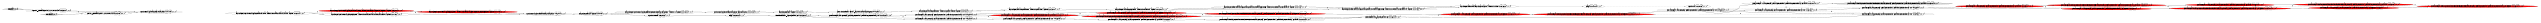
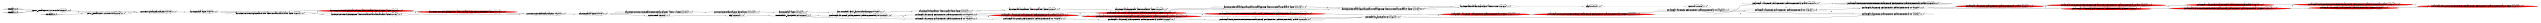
  digraph {
    rankdir=LR
    node [fillcolor=white shape=ellipse style=filled]
    edge [style=bold]
    n1 [fillcolor=red label="Assert.assertEquals(KinesisSequenceNumber.NO_END_SEQUENCE_NUMBER,task1.getIOConfig().getEndSequenceNumbers().getPartitionSequenceNumberMap().get(shardId0))@@@27@@@['1', '0', '0']"]
    n2 [fillcolor=red label="Assert.assertEquals(KinesisSequenceNumber.NO_END_SEQUENCE_NUMBER,task1.getIOConfig().getEndSequenceNumbers().getPartitionSequenceNumberMap().get(SHARD_ID0))@@@27@@@['0', '1', '0']"]
    n3 [label="KinesisIndexTask task2 = captured.getValues().get(1)@@@28@@@['1', '0', '1']"]
    n4 [fillcolor=red label="Assert.assertEquals(\"0\",task1.getIOConfig().getStartSequenceNumbers().getPartitionSequenceNumberMap().get(SHARD_ID1))@@@28@@@['0', '1', '0']"]
    n5 [label="Assert.assertEquals(1,task2.getIOConfig().getStartSequenceNumbers().getPartitionSequenceNumberMap().size())@@@29@@@['1', '0', '1']"]
    n6 [fillcolor=red label="Assert.assertEquals(KinesisSequenceNumber.NO_END_SEQUENCE_NUMBER,task2.getIOConfig().getEndSequenceNumbers().getPartitionSequenceNumberMap().get(SHARD_ID0))@@@34@@@['0', '1', '0']"]
    n7 [fillcolor=red label="Assert.assertEquals(\"0\",task2.getIOConfig().getStartSequenceNumbers().getPartitionSequenceNumberMap().get(SHARD_ID1))@@@35@@@['0', '1', '0']"]
    n8 [fillcolor=red label="Assert.assertEquals(KinesisSequenceNumber.NO_END_SEQUENCE_NUMBER,task2.getIOConfig().getEndSequenceNumbers().getPartitionSequenceNumberMap().get(SHARD_ID1))@@@36@@@['0', '1', '0']"]
    n9 [label="Assert.assertEquals(1,task1.getIOConfig().getEndSequenceNumbers().getPartitionSequenceNumberMap().size())@@@25@@@['0', '0', '1']"]
    n10 [label="Assert.assertEquals(\"0\",task1.getIOConfig().getStartSequenceNumbers().getPartitionSequenceNumberMap().get(shardId1))@@@26@@@['0', '0', '1']"]
    n11 [label="Assert.assertEquals(KinesisSequenceNumber.NO_END_SEQUENCE_NUMBER,task1.getIOConfig().getEndSequenceNumbers().getPartitionSequenceNumberMap().get(shardId1))@@@27@@@['0', '0', '1']"]
    n12 [label="replayAll()@@@19@@@['1', '1', '1']"]
    n13 [label="supervisor.start()@@@20@@@['1', '1', '1']"]
    n14 [label="supervisor = getTestableSupervisor(1,2,true,\"PT1H\",null,null)@@@3@@@['0', '0', '1']"]
    n15 [label="supervisorRecordSupplier.assign(EasyMock.anyObject())@@@4@@@['1', '1', '1']"]
+   n16 [label="EasyMock.expectLastCall().anyTimes()@@@5@@@['1', '1', '1']"]
    n17 [label="Assert.assertEquals(2,task1.getIOConfig().getStartSequenceNumbers().getPartitionSequenceNumberMap().size())@@@24@@@['1', '1', '0']"]
    n18 [label="Assert.assertEquals(1,task1.getIOConfig().getStartSequenceNumbers().getPartitionSequenceNumberMap().size())@@@24@@@['0', '0', '1']"]
    n19 [label="Assert.assertEquals(2,task1.getIOConfig().getEndSequenceNumbers().getPartitionSequenceNumberMap().size())@@@25@@@['1', '1', '0']"]
    n20 [fillcolor=red label="Assert.assertEquals(\"0\",task1.getIOConfig().getStartSequenceNumbers().getPartitionSequenceNumberMap().get(shardId0))@@@26@@@['1', '0', '0']"]
    n21 [fillcolor=red label="Assert.assertEquals(\"0\",task1.getIOConfig().getStartSequenceNumbers().getPartitionSequenceNumberMap().get(SHARD_ID0))@@@26@@@['0', '1', '0']"]
    n22 [label="EasyMock.expect(indexerMetadataStorageCoordinator.getDataSourceMetadata(DATASOURCE)).andReturn(new KinesisDataSourceMetadata(null)).anyTimes()@@@17@@@['0', '0', '1']"]
    n23 [label="EasyMock.expect(taskQueue.add(EasyMock.capture(captured))).andReturn(true).times(2)@@@18@@@['1', '1', '1']"]
    n24 [fillcolor=red label="EasyMock.expect(supervisorRecordSupplier.getPartitionIds(STREAM)).andReturn(ImmutableSet.of(SHARD_ID1,SHARD_ID0)).anyTimes()@@@6@@@['0', '1', '0']"]
    n25 [label="EasyMock.expect(supervisorRecordSupplier.getPartitionIds(stream)).andReturn(ImmutableSet.of(shardId1,shardId0)).anyTimes()@@@6@@@['1', '0', '1']"]
    n26 [fillcolor=red label="EasyMock.expect(supervisorRecordSupplier.getAssignment()).andReturn(ImmutableSet.of(SHARD1_PARTITION,SHARD0_PARTITION)).anyTimes()@@@7@@@['0', '1', '0']"]
    n27 [label="EasyMock.expect(supervisorRecordSupplier.getAssignment()).andReturn(ImmutableSet.of(shard1Partition,shard0Partition)).anyTimes()@@@7@@@['1', '0', '1']"]
    n28 [label="Assert.assertEquals(2,task2.getIOConfig().getStartSequenceNumbers().getPartitionSequenceNumberMap().size())@@@31@@@['1', '1', '0']"]
    n29 [label="Assert.assertEquals(2,task2.getIOConfig().getEndSequenceNumbers().getPartitionSequenceNumberMap().size())@@@32@@@['1', '1', '0']"]
    n30 [label="Assert.assertEquals(1,task2.getIOConfig().getEndSequenceNumbers().getPartitionSequenceNumberMap().size())@@@30@@@['1', '1', '1']"]
    n31 [fillcolor=red label="Assert.assertEquals(\"0\",task2.getIOConfig().getStartSequenceNumbers().getPartitionSequenceNumberMap().get(shardId0))@@@33@@@['1', '0', '0']"]
    n32 [fillcolor=red label="Assert.assertEquals(\"0\",task2.getIOConfig().getStartSequenceNumbers().getPartitionSequenceNumberMap().get(SHARD_ID0))@@@33@@@['0', '1', '0']"]
    n33 [fillcolor=red label="Assert.assertEquals(KinesisSequenceNumber.NO_END_SEQUENCE_NUMBER,task1.getIOConfig().getEndSequenceNumbers().getPartitionSequenceNumberMap().get(SHARD_ID1))@@@29@@@['0', '1', '0']"]
    n34 [fillcolor=red label="Assert.assertEquals(\"0\",task2.getIOConfig().getStartSequenceNumbers().getPartitionSequenceNumberMap().get(shardId1))@@@35@@@['1', '0', '0']"]
    n35 [fillcolor=red label="Assert.assertEquals(KinesisSequenceNumber.NO_END_SEQUENCE_NUMBER,task2.getIOConfig().getEndSequenceNumbers().getPartitionSequenceNumberMap().get(shardId1))@@@36@@@['1', '0', '0']"]
    n36 [label="KinesisIndexTask task1 = captured.getValues().get(0)@@@23@@@['1', '1', '1']"]
    n37 [fillcolor=lightgray label="testReplicas['1', '0', '0']" shape=diamond]
    n38 [label="supervisor = getTestableSupervisor(2,1,true,\"PT1H\",null,null)@@@3@@@['1', '1', '0']"]
    n39 [label="EasyMock.expect(indexerMetadataStorageCoordinator.getDataSourceMetadata(DATASOURCE)).andReturn(new KinesisDataSourceMetadata(null)).anyTimes()@@@17@@@['1', '1', '0']"]
    n40 [label="EasyMock.expect(supervisorRecordSupplier.getEarliestSequenceNumber(EasyMock.anyObject())).andReturn(\"0\").anyTimes()@@@10@@@['1', '1', '1']"]
    n41 [label="supervisorRecordSupplier.seek(EasyMock.anyObject(),EasyMock.anyString())@@@11@@@['1', '1', '1']"]
    n42 [label="EasyMock.expectLastCall().anyTimes()@@@12@@@['1', '1', '1']"]
    n43 [label="Capture<KinesisIndexTask> captured = Capture.newInstance(CaptureType.ALL)@@@13@@@['1', '1', '1']"]
    n44 [label="EasyMock.expect(taskMaster.getTaskQueue()).andReturn(Optional.of(taskQueue)).anyTimes()@@@14@@@['1', '1', '1']"]
    n45 [label="supervisorRecordSupplier.seekToLatest(EasyMock.anyObject())@@@8@@@['1', '1', '1']"]
    n46 [label="Assert.assertEquals(\"0\",task2.getIOConfig().getStartSequenceNumbers().getPartitionSequenceNumberMap().get(shardId0))@@@31@@@['0', '0', '1']"]
    n47 [fillcolor=lightgray label="Assert.assertEquals(KinesisSequenceNumber.NO_END_SEQUENCE_NUMBER,task2.getIOConfig().getEndSequenceNumbers().getPartitionSequenceNumberMap().get(shardId0))@@@32@@@['0', '0', '1']"]
    n48 [label="EasyMock.expect(taskStorage.getActiveTasks()).andReturn(ImmutableList.of()).anyTimes()@@@16@@@['1', '1', '1']"]
    n49 [label="EasyMock.expectLastCall().anyTimes()@@@9@@@['1', '1', '1']"]
    n50 [label="supervisor.runInternal()@@@21@@@['1', '1', '1']"]
    n51 [label="EasyMock.expect(taskMaster.getTaskRunner()).andReturn(Optional.absent()).anyTimes()@@@15@@@['1', '1', '1']"]
+   n52 [fillcolor=lightgray label="testReplicas['0', '1', '0']" shape=diamond]
    n53 [fillcolor=red label="Assert.assertEquals(KinesisSequenceNumber.NO_END_SEQUENCE_NUMBER,task2.getIOConfig().getEndSequenceNumbers().getPartitionSequenceNumberMap().get(shardId0))@@@34@@@['1', '0', '0']"]
    n54 [label="verifyAll()@@@22@@@['1', '1', '1']"]
    n55 [fillcolor=lightgray label="testMultiTask['0', '0', '1']" shape=diamond]
    n1 -> n2 [label=0 style=dashed]
    n1 -> n3
    n2 -> n4
    n3 -> n4 [label=0 style=dashed]
    n3 -> n5
    n4 -> n33
    n5 -> n30
    n5 -> n33 [label=0 style=dashed]
    n6 -> n7
    n7 -> n8
    n9 -> n10
    n10 -> n11
    n11 -> n3
    n12 -> n13 [style=dashed]
    n14 -> n15
+   n15 -> n16
+   n16 -> n24
+   n16 -> n25
    n17 -> n18 [label=0 style=dashed]
    n17 -> n19
    n18 -> n9
    n19 -> n9 [label=0 style=dashed]
    n19 -> n20
    n19 -> n21
    n20 -> n1
    n20 -> n21 [label=0 style=dashed]
    n21 -> n2
    n22 -> n23
    n23 -> n12
    n24 -> n26
    n25 -> n24 [label=0 style=dashed]
    n25 -> n27
    n26 -> n45
    n27 -> n26 [label=0 style=dashed]
    n27 -> n45
    n28 -> n5 [label=0 style=dashed]
    n28 -> n29
    n29 -> n30 [label=0 style=dashed]
    n29 -> n31
    n29 -> n32
    n30 -> n28
    n30 -> n46
    n31 -> n32 [label=0 style=dashed]
    n31 -> n53
    n32 -> n6
    n33 -> n30
    n34 -> n7 [label=0 style=dashed]
    n34 -> n35
    n35 -> n8 [label=0 style=dashed]
    n36 -> n17
    n36 -> n18
    n37 -> n38
    n38 -> n14 [label=0 style=dashed]
    n38 -> n15
    n39 -> n22 [label=0 style=dashed]
    n39 -> n23
    n40 -> n41
    n41 -> n42
    n42 -> n43
    n43 -> n44
    n44 -> n51
    n45 -> n49
    n46 -> n47
    n48 -> n22
    n48 -> n39
    n49 -> n40
    n49 -> n50
    n50 -> n54
    n51 -> n48
+   n52 -> n38
    n53 -> n6 [label=0 style=dashed]
    n53 -> n34
    n54 -> n36
    n55 -> n14
  }
